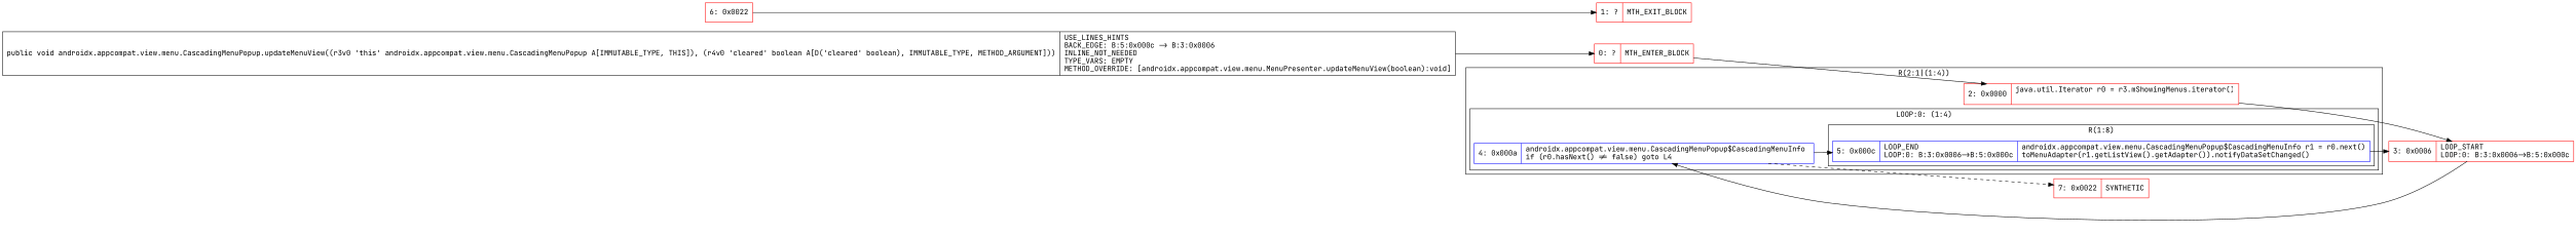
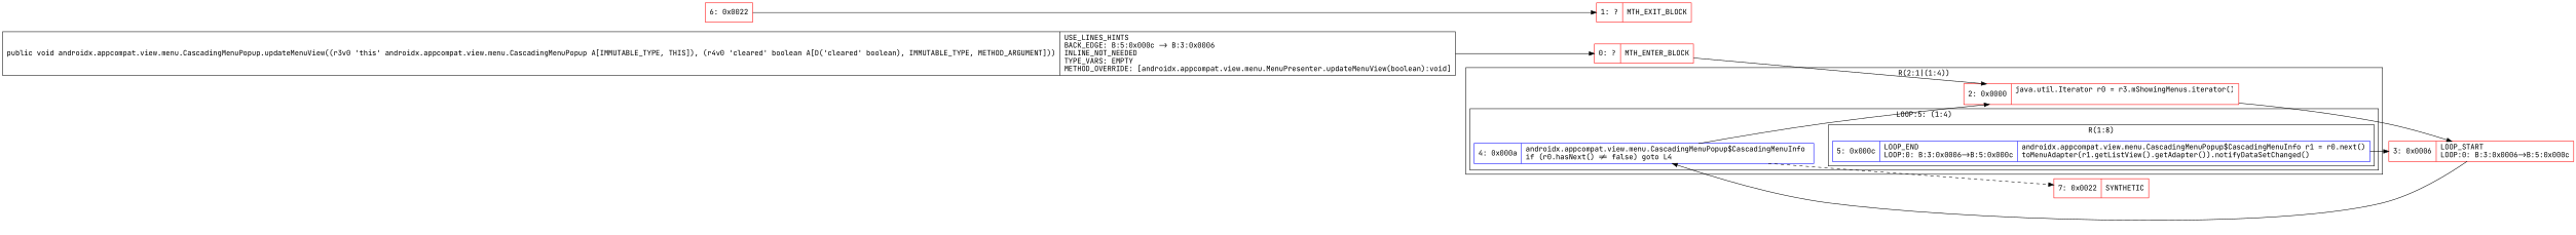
  digraph {
    fontname="JetBrains Mono"
    rankdir=LR
    node [color=red fontname="JetBrains Mono" shape=record]
    edge [fontname="JetBrains Mono"]
    n1 [color=blue label="{5\:\ 0x000c|LOOP_END\lLOOP:0: B:3:0x0006\-\>B:5:0x000c\l|androidx.appcompat.view.menu.CascadingMenuPopup$CascadingMenuInfo r1 = r0.next()\ltoMenuAdapter(r1.getListView().getAdapter()).notifyDataSetChanged()\l}"]
    n2 [color=blue label="{4\:\ 0x000a|androidx.appcompat.view.menu.CascadingMenuPopup$CascadingMenuInfo \lif (r0.hasNext() != false) goto L4\l}"]
    n3 [label="{2\:\ 0x0000|java.util.Iterator r0 = r3.mShowingMenus.iterator()\l\l}"]
    n4 [label="{3\:\ 0x0006|LOOP_START\lLOOP:0: B:3:0x0006\-\>B:5:0x000c\l}"]
    n5 [label="{7\:\ 0x0022|SYNTHETIC\l}"]
    n6 [label="{0\:\ ?|MTH_ENTER_BLOCK\l}"]
    n7 [label="{6\:\ 0x0022}"]
    n8 [label="{1\:\ ?|MTH_EXIT_BLOCK\l}"]
    n9 [label="{public void androidx.appcompat.view.menu.CascadingMenuPopup.updateMenuView((r3v0 'this' androidx.appcompat.view.menu.CascadingMenuPopup A[IMMUTABLE_TYPE, THIS]), (r4v0 'cleared' boolean A[D('cleared' boolean), IMMUTABLE_TYPE, METHOD_ARGUMENT]))  | USE_LINES_HINTS\lBACK_EDGE: B:5:0x000c \-\> B:3:0x0006\lINLINE_NOT_NEEDED\lTYPE_VARS: EMPTY\lMETHOD_OVERRIDE: [androidx.appcompat.view.menu.MenuPresenter.updateMenuView(boolean):void]\l}" color=""]
    subgraph cluster_1 {
      label="R(2:1|(1:4))"
      n3
      subgraph cluster_2 {
-       label="LOOP:0: (1:4)"
+       label="LOOP:5: (1:4)"
        n2
        subgraph cluster_3 {
          label="R(1:8)"
          n1
        }
      }
    }
    n1 -> n4
-   n2 -> n1
+   n2 -> n3
    n2 -> n5 [style=dashed]
    n3 -> n4
    n4 -> n2
    n6 -> n3
    n7 -> n8
    n9 -> n6
  }
